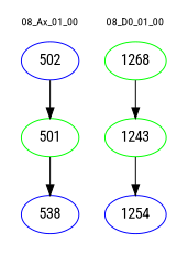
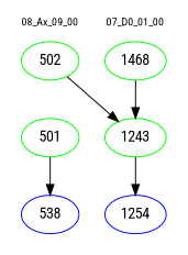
  digraph {
    fontname="Roboto Condensed"
    node [color=green fontname="Roboto Condensed"]
    edge [color=black fontname="Roboto Condensed"]
-   n1 [color=blue label=502]
+   n1 [label=502]
    n2 [label=501]
    n3 [color=blue label=538]
-   n4 [label=1268]
+   n4 [label=1468]
    n5 [label=1243]
    n6 [color=blue label=1254]
    subgraph cluster_1 {
      color=white
      fontsize=10
-     label="08_Ax_01_00"
+     label="08_Ax_09_00"
      n1
      n2
      n3
    }
    subgraph cluster_2 {
      color=white
      fontsize=10
-     label="08_D0_01_00"
+     label="07_D0_01_00"
      n4
      n5
      n6
    }
-   n1 -> n2
+   n1 -> n5
    n2 -> n3
    n4 -> n5
    n5 -> n6
  }
